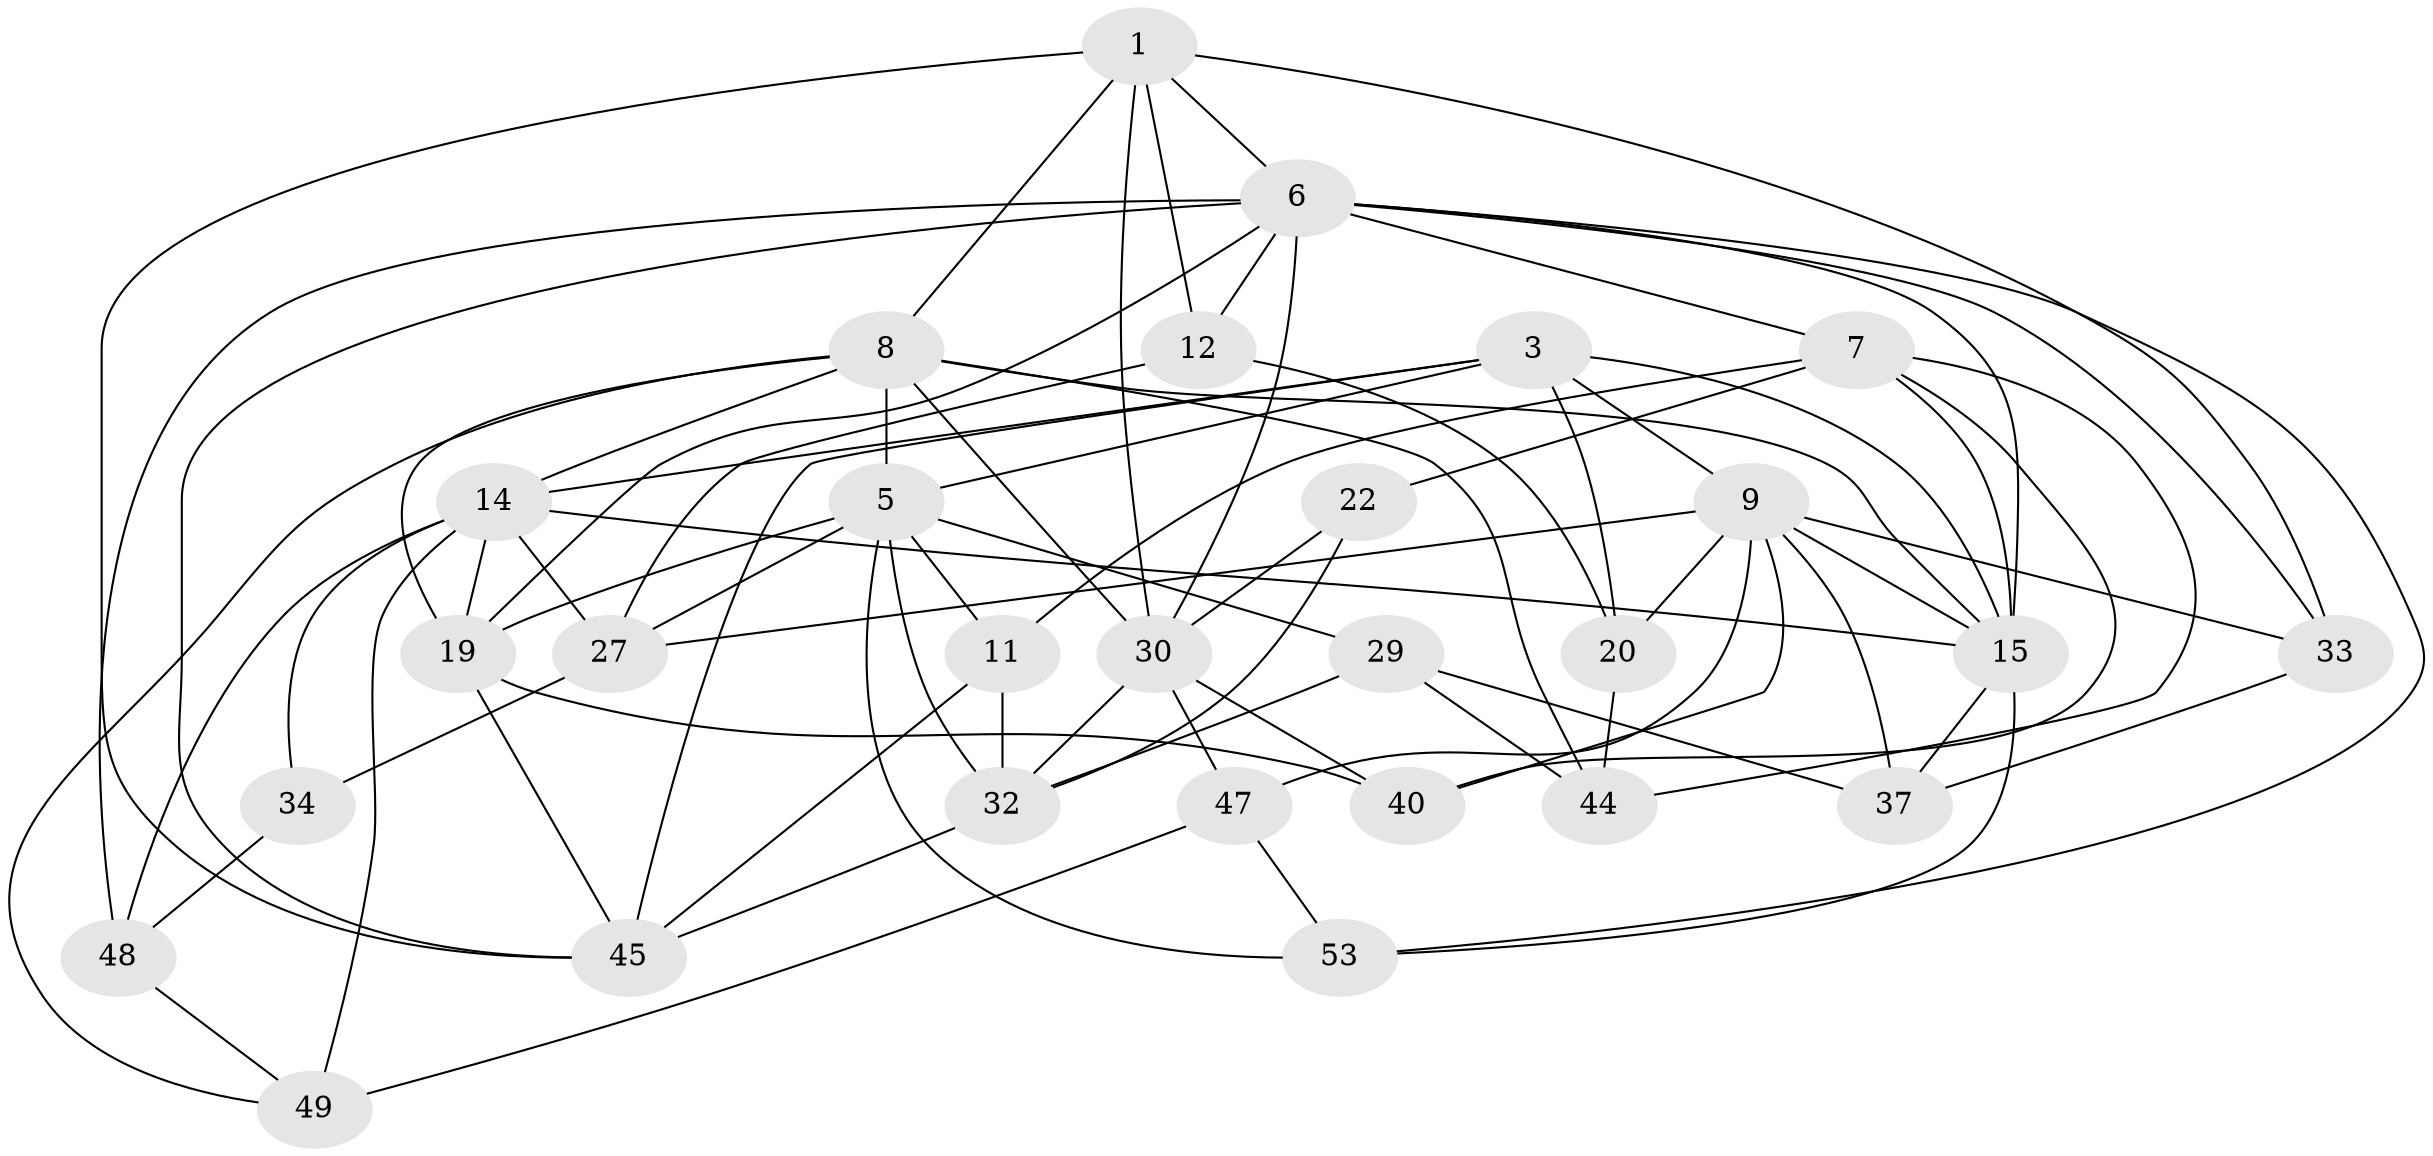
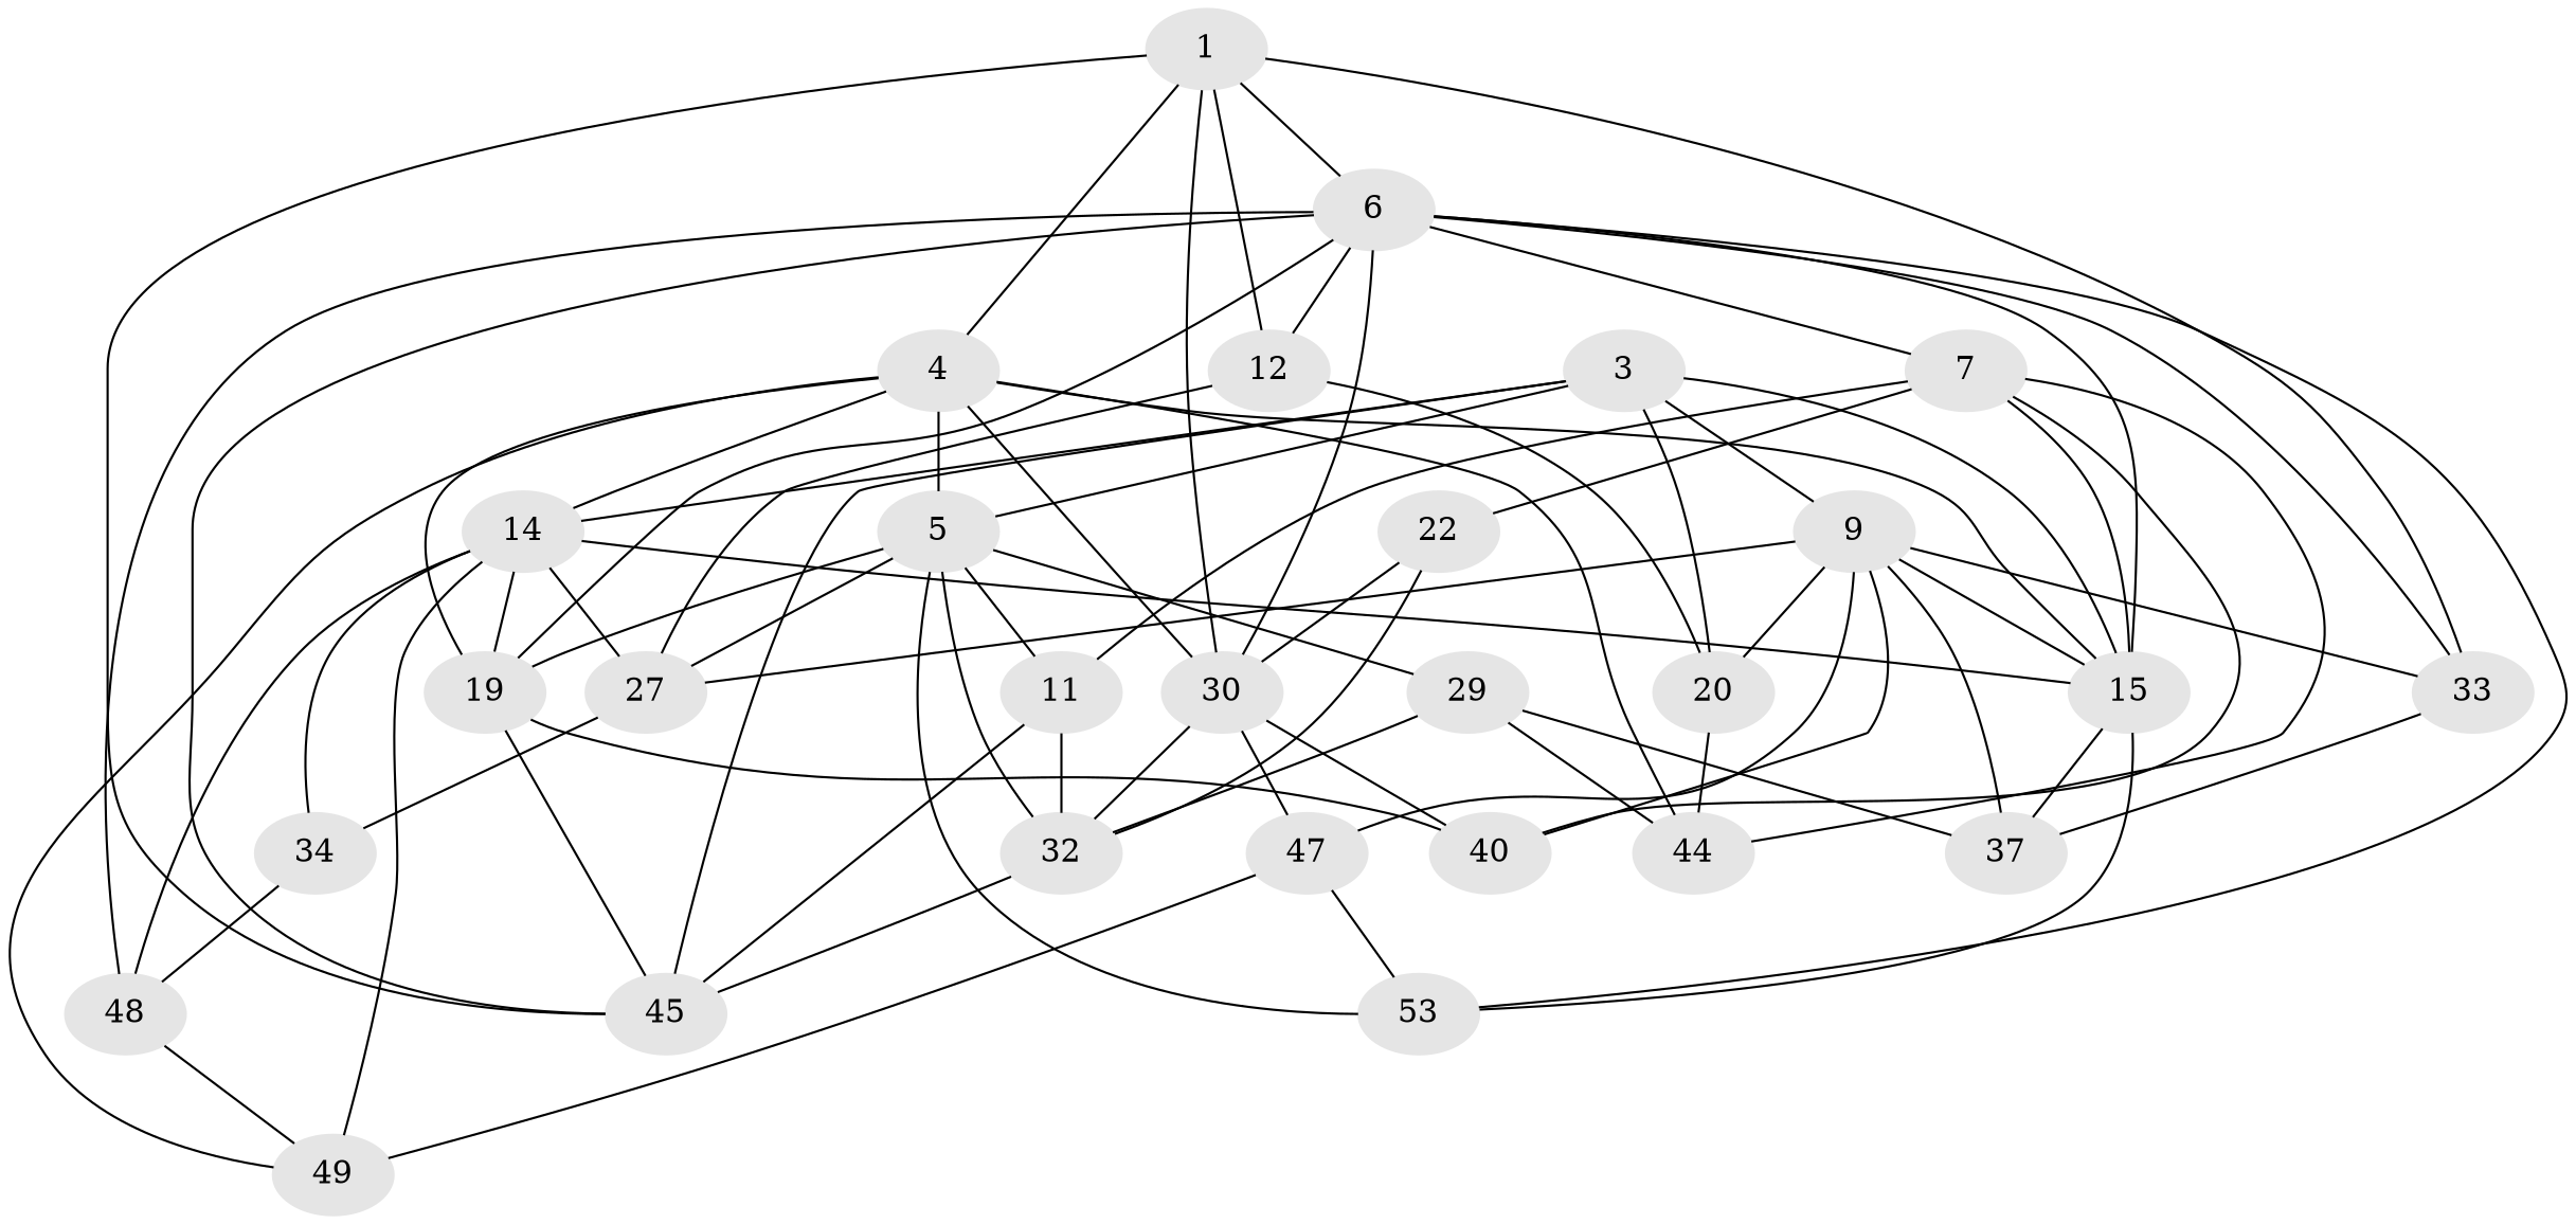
  graph {
    fontname="DejaVu Serif"
    node [color=gray90 fontname="DejaVu Serif" style=filled]
    edge [fontname="DejaVu Serif"]
    1 [super="+2"]
-   4 [super="+21+9" label=8]
+   4 [super="+21+9"]
    6 [super="+50+25+42"]
    12
    30 [super="+57+54"]
    33
    45 [super="+46"]
    5 [super="+13"]
    14 [super="+16"]
    15 [super="+58+17"]
    19 [super="+28"]
    44
    49
    53
    7 [super="+41"]
    48
    20
    27 [super="+43"]
    32 [super="+35"]
    40
    47
    37
    3 [super="+39"]
    n24 [label=9 super="+38+26"]
    11 [super="+24"]
    29
    34
    22
    1 -- 4
    1 -- 6
    1 -- 12
    1 -- 30
    1 -- 33
    1 -- 45
    4 -- 30 [weight=2]
    4 -- 5
    4 -- 14
    4 -- 15 [weight=2]
    4 -- 19
    4 -- 44
    4 -- 49
    6 -- 12
    6 -- 30
    6 -- 33
    6 -- 45
    6 -- 15
    6 -- 19
    6 -- 53
    6 -- 7
    6 -- 48
    12 -- 20
    12 -- 27
    30 -- 32
    30 -- 40
    30 -- 47
    33 -- 37
    5 -- 19
    5 -- 53
    5 -- 27
    5 -- 32 [weight=2]
    5 -- 11 [weight=2]
    5 -- 29
    14 -- 15
    14 -- 19
    14 -- 49
    14 -- 48
    14 -- 27
    14 -- 34
    15 -- 53
    15 -- 37
    19 -- 45
    19 -- 40
    7 -- 15
    7 -- 44
    7 -- 40
    7 -- 11
    7 -- 22
    48 -- 49
    20 -- 44
    27 -- 34 [weight=2]
    32 -- 45
    47 -- 49
    47 -- 53
    3 -- 45
    3 -- 5
    3 -- 14
    3 -- 15
    3 -- 20
    3 -- n24
    n24 -- 33
    n24 -- 15
    n24 -- 20
    n24 -- 27
    n24 -- 40
    n24 -- 47
    n24 -- 37
    11 -- 45
    11 -- 32 [weight=2]
    29 -- 44
    29 -- 32
    29 -- 37
    34 -- 48
    22 -- 30
    22 -- 32
  }
